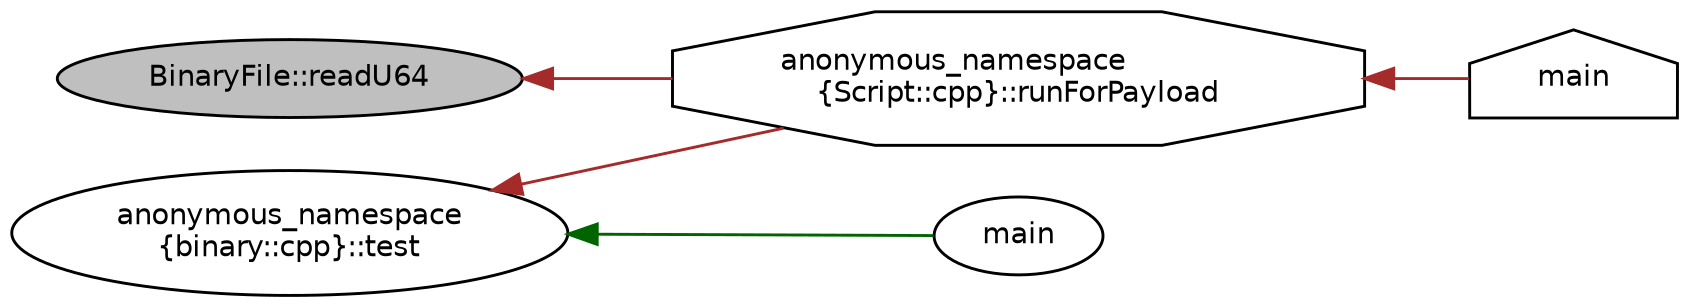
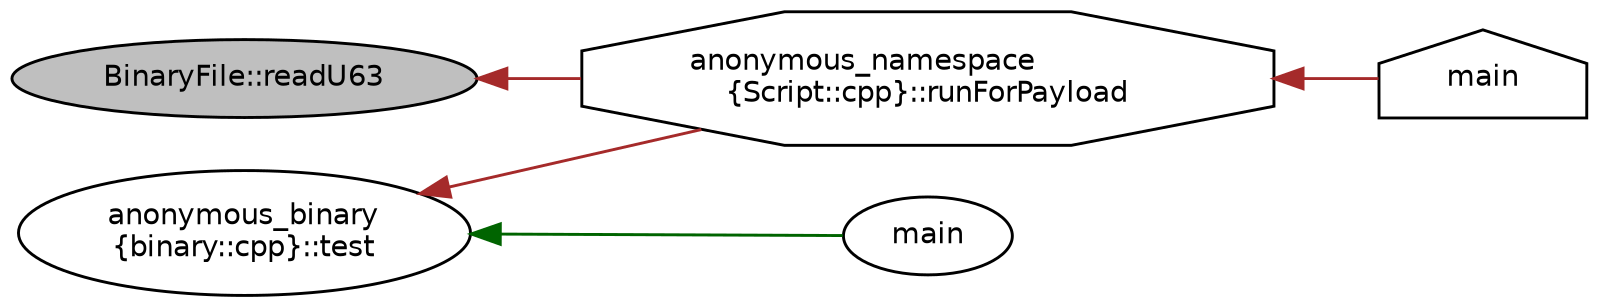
  digraph {
    rankdir=LR
    node [color=black fillcolor=white fontname=Helvetica fontsize=10 shape=ellipse style=filled]
    edge [color=brown dir=back fontname=Helvetica fontsize=10 labelfontname=Helvetica labelfontsize=10 style=solid]
-   n1 [fillcolor=grey75 fontcolor=black height=0.2 label="BinaryFile::readU64" width=0.4]
+   n1 [fillcolor=grey75 fontcolor=black height=0.2 label="BinaryFile::readU63" width=0.4]
    n2 [height=0.2 label="anonymous_namespace\l\{Script::cpp\}::runForPayload" shape=octagon width=0.4]
-   n3 [height=0.2 label="anonymous_namespace\l\{binary::cpp\}::test" width=0.4]
+   n3 [height=0.2 label="anonymous_binary\l\{binary::cpp\}::test" width=0.4]
    n4 [height=0.2 label=main width=0.4]
    n5 [height=0.2 label=main shape=house width=0.4]
    n1 -> n2
    n2 -> n5
    n3 -> n2
    n3 -> n4 [color=darkgreen]
  }
